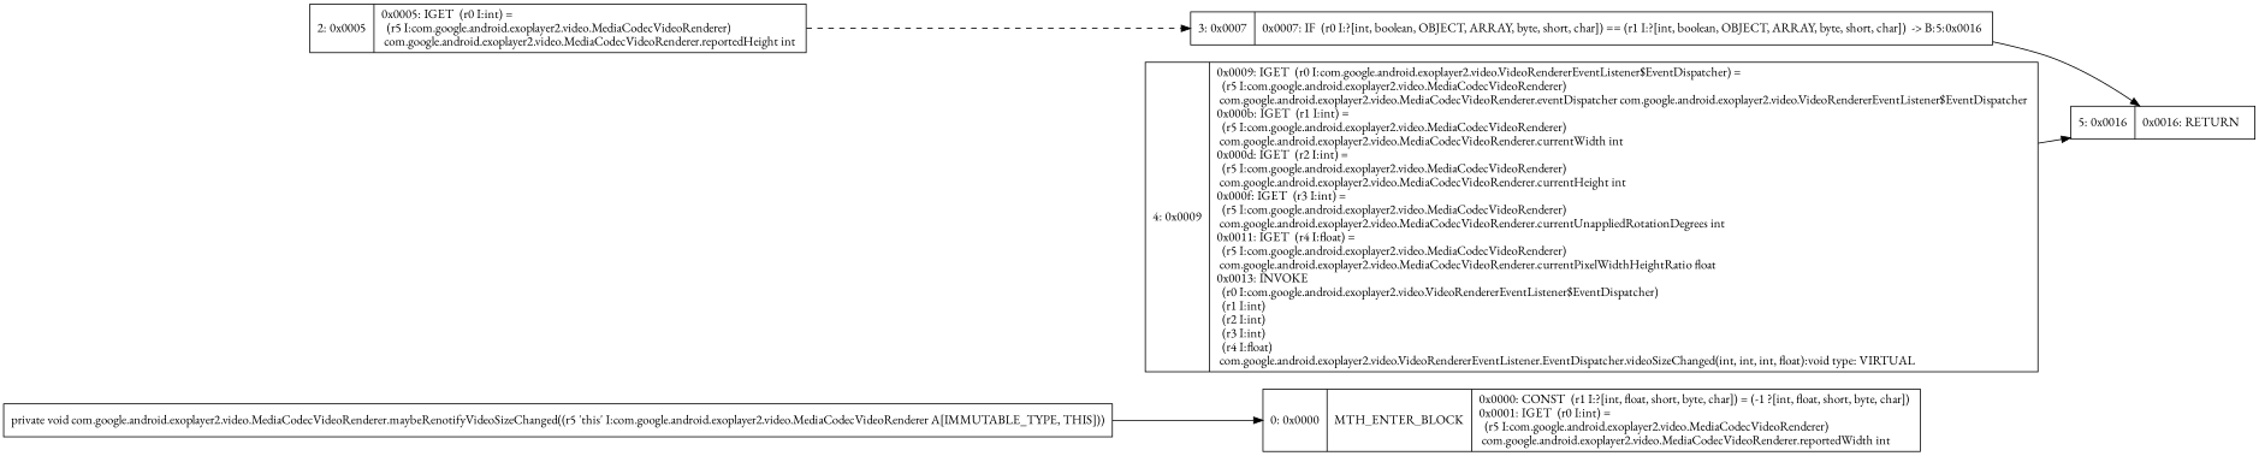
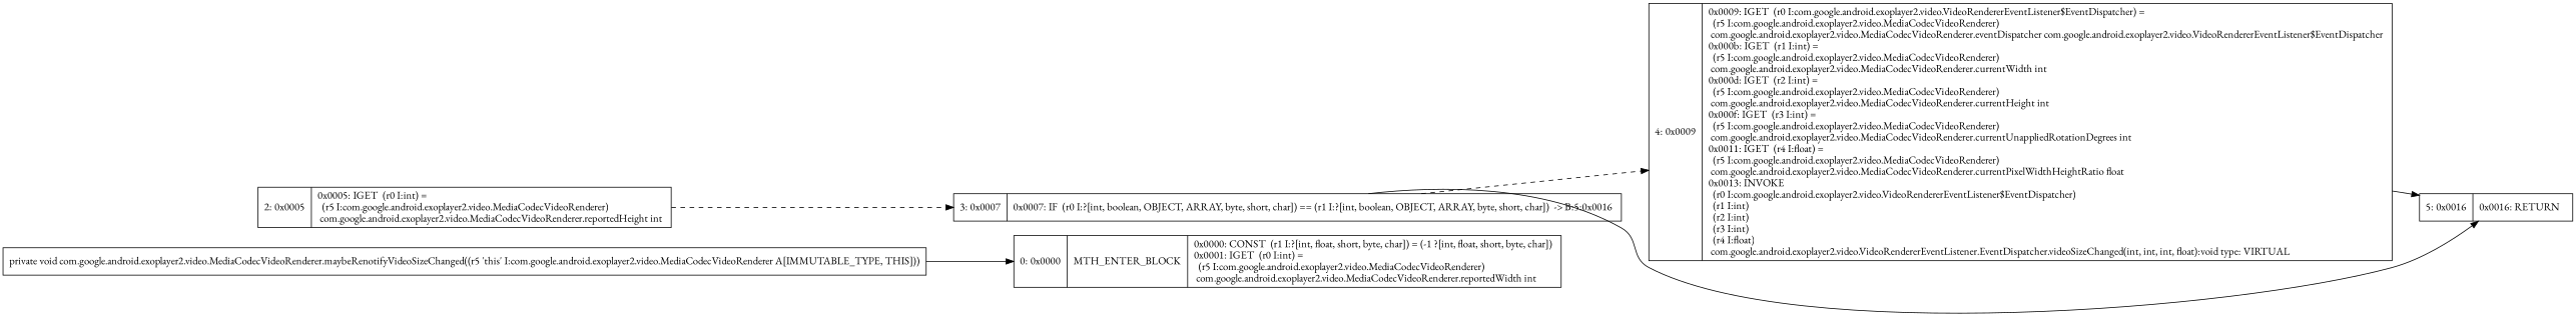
  digraph {
    fontname="EB Garamond"
    rankdir=LR
    node [fontname="EB Garamond" shape=record]
    edge [fontname="EB Garamond"]
    n1 [label="{0\:\ 0x0000|MTH_ENTER_BLOCK\l|0x0000: CONST  (r1 I:?[int, float, short, byte, char]) = (\-1 ?[int, float, short, byte, char]) \l0x0001: IGET  (r0 I:int) = \l  (r5 I:com.google.android.exoplayer2.video.MediaCodecVideoRenderer)\l com.google.android.exoplayer2.video.MediaCodecVideoRenderer.reportedWidth int \l}"]
    n2 [label="{2\:\ 0x0005|0x0005: IGET  (r0 I:int) = \l  (r5 I:com.google.android.exoplayer2.video.MediaCodecVideoRenderer)\l com.google.android.exoplayer2.video.MediaCodecVideoRenderer.reportedHeight int \l}"]
    n3 [label="{3\:\ 0x0007|0x0007: IF  (r0 I:?[int, boolean, OBJECT, ARRAY, byte, short, char]) == (r1 I:?[int, boolean, OBJECT, ARRAY, byte, short, char])  \-\> B:5:0x0016 \l}"]
    n4 [label="{4\:\ 0x0009|0x0009: IGET  (r0 I:com.google.android.exoplayer2.video.VideoRendererEventListener$EventDispatcher) = \l  (r5 I:com.google.android.exoplayer2.video.MediaCodecVideoRenderer)\l com.google.android.exoplayer2.video.MediaCodecVideoRenderer.eventDispatcher com.google.android.exoplayer2.video.VideoRendererEventListener$EventDispatcher \l0x000b: IGET  (r1 I:int) = \l  (r5 I:com.google.android.exoplayer2.video.MediaCodecVideoRenderer)\l com.google.android.exoplayer2.video.MediaCodecVideoRenderer.currentWidth int \l0x000d: IGET  (r2 I:int) = \l  (r5 I:com.google.android.exoplayer2.video.MediaCodecVideoRenderer)\l com.google.android.exoplayer2.video.MediaCodecVideoRenderer.currentHeight int \l0x000f: IGET  (r3 I:int) = \l  (r5 I:com.google.android.exoplayer2.video.MediaCodecVideoRenderer)\l com.google.android.exoplayer2.video.MediaCodecVideoRenderer.currentUnappliedRotationDegrees int \l0x0011: IGET  (r4 I:float) = \l  (r5 I:com.google.android.exoplayer2.video.MediaCodecVideoRenderer)\l com.google.android.exoplayer2.video.MediaCodecVideoRenderer.currentPixelWidthHeightRatio float \l0x0013: INVOKE  \l  (r0 I:com.google.android.exoplayer2.video.VideoRendererEventListener$EventDispatcher)\l  (r1 I:int)\l  (r2 I:int)\l  (r3 I:int)\l  (r4 I:float)\l com.google.android.exoplayer2.video.VideoRendererEventListener.EventDispatcher.videoSizeChanged(int, int, int, float):void type: VIRTUAL \l}"]
    n5 [label="{5\:\ 0x0016|0x0016: RETURN   \l}"]
    n6 [label="{private void com.google.android.exoplayer2.video.MediaCodecVideoRenderer.maybeRenotifyVideoSizeChanged((r5 'this' I:com.google.android.exoplayer2.video.MediaCodecVideoRenderer A[IMMUTABLE_TYPE, THIS])) }"]
    n2 -> n3 [style=dashed]
+   n3 -> n4 [style=dashed]
    n3 -> n5
    n4 -> n5
    n6 -> n1
  }
